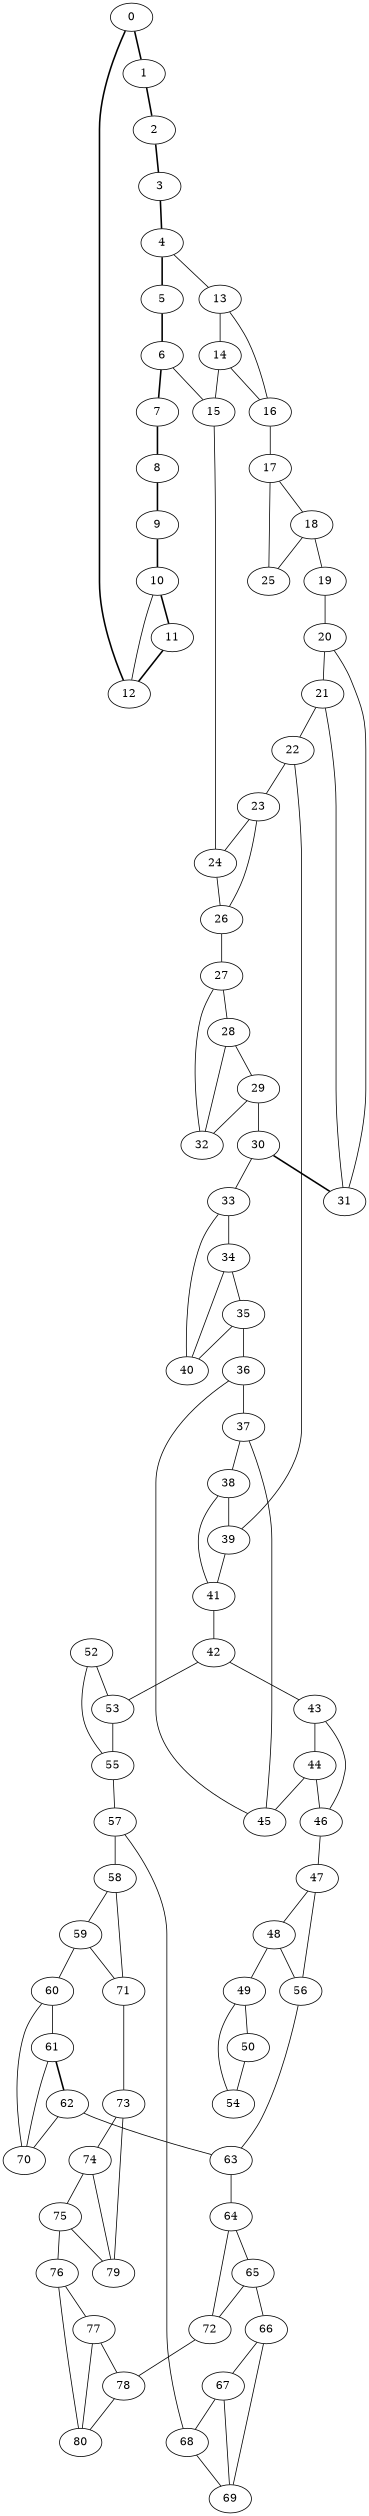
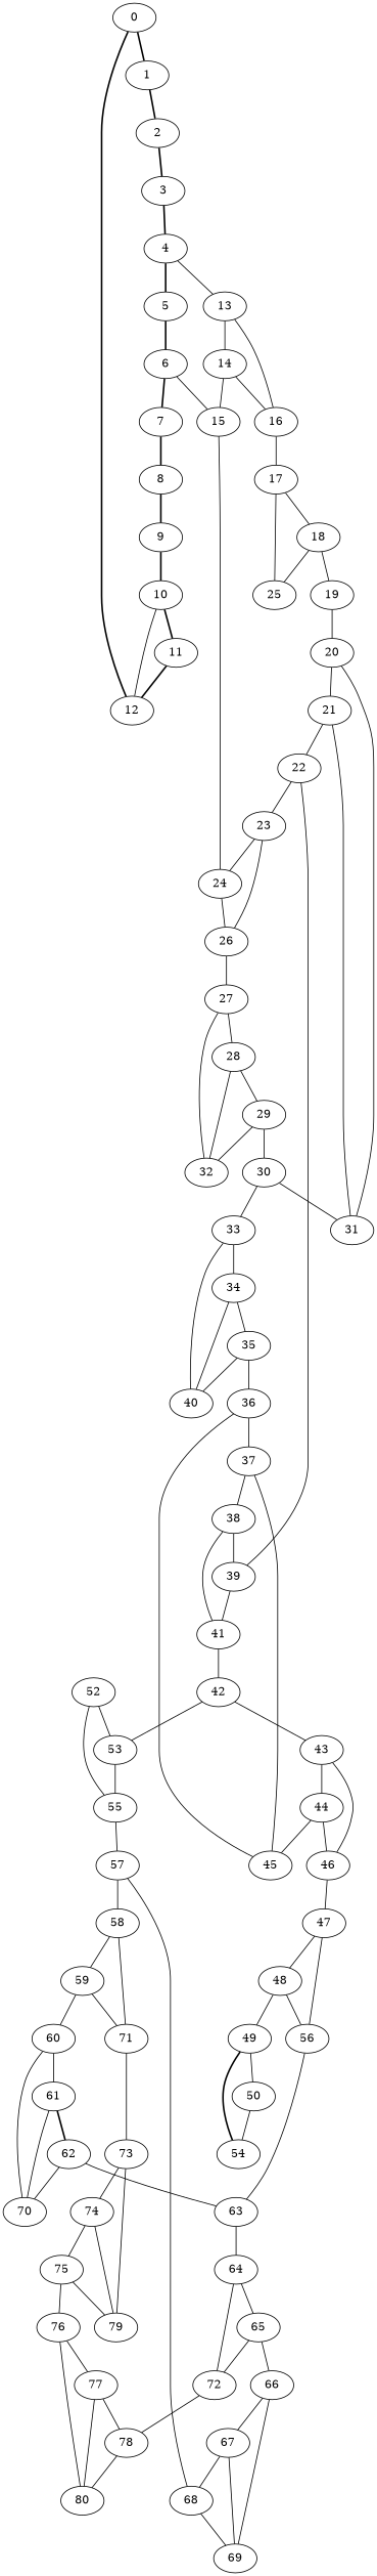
  graph {
    0
    1
    12
    2
    3
    4
    5
    13
    6
    14
    16
    7
    15
    17
    8
    24
    9
    26
    10
    11
    18
    25
    27
    19
    20
    21
    31
    22
    23
    39
    41
    42
    28
    32
    29
    30
    33
    34
    40
    35
    36
    37
    45
    38
    43
    53
    44
    46
    55
    47
    57
    48
    56
    49
    63
    50
    54
    64
    52
    58
    68
    59
    71
    69
    65
    72
    60
    73
    61
    70
    74
    79
    62
    66
    78
    67
    80
    75
    76
    77
    0 -- 1 [style=bold]
    0 -- 12 [style=bold]
    1 -- 2 [style=bold]
    2 -- 3 [style=bold]
    3 -- 4 [style=bold]
    4 -- 5 [style=bold]
    4 -- 13
    5 -- 6 [style=bold]
    13 -- 14
    13 -- 16
    6 -- 7 [style=bold]
    6 -- 15
    14 -- 16
    14 -- 15
    16 -- 17
    7 -- 8 [style=bold]
    15 -- 24
    17 -- 18
    17 -- 25
    8 -- 9 [style=bold]
    24 -- 26
    9 -- 10 [style=bold]
    26 -- 27
    10 -- 12
    10 -- 11 [style=bold]
    11 -- 12 [style=bold]
    18 -- 25
    18 -- 19
    27 -- 28
    27 -- 32
    19 -- 20
    20 -- 21
    20 -- 31
    21 -- 31
    21 -- 22
    22 -- 23
    22 -- 39
    23 -- 24
    23 -- 26
    39 -- 41
    41 -- 42
    42 -- 43
    42 -- 53
    28 -- 32
    28 -- 29
    29 -- 32
    29 -- 30
-   30 -- 31 [style=bold]
+   30 -- 31
    30 -- 33
    33 -- 34
    33 -- 40
    34 -- 40
    34 -- 35
    35 -- 40
    35 -- 36
    36 -- 37
    36 -- 45
    37 -- 45
    37 -- 38
    38 -- 39
    38 -- 41
    43 -- 44
    43 -- 46
    53 -- 55
    44 -- 45
    44 -- 46
    46 -- 47
    55 -- 57
    47 -- 48
    47 -- 56
    57 -- 58
    57 -- 68
    48 -- 56
    48 -- 49
    56 -- 63
    49 -- 50
-   49 -- 54
+   49 -- 54 [style=bold]
    63 -- 64
    50 -- 54
    64 -- 65
    64 -- 72
    52 -- 53
    52 -- 55
    58 -- 59
    58 -- 71
    68 -- 69
    59 -- 71
    59 -- 60
    71 -- 73
    65 -- 72
    65 -- 66
    72 -- 78
    60 -- 61
    60 -- 70
    73 -- 74
    73 -- 79
    61 -- 70
    61 -- 62 [style=bold]
    74 -- 79
    74 -- 75
    62 -- 63
    62 -- 70
    66 -- 69
    66 -- 67
    78 -- 80
    67 -- 68
    67 -- 69
    75 -- 79
    75 -- 76
    76 -- 80
    76 -- 77
    77 -- 78
    77 -- 80
  }
